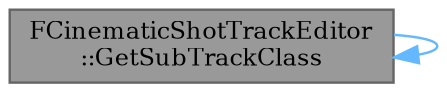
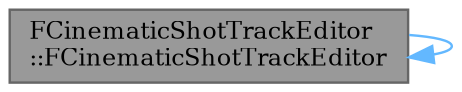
  digraph {
    rankdir=TB
    fontname="DejaVu Serif"
-   n1 [color=gray40 fillcolor=grey60 fontcolor=black fontname="DejaVu Serif" fontsize=10 height=0.2 label="FCinematicShotTrackEditor\l::GetSubTrackClass" shape=box style=filled width=0.4]
+   n1 [color=gray40 fillcolor=grey60 fontcolor=black fontname="DejaVu Serif" fontsize=10 height=0.2 label="FCinematicShotTrackEditor\l::FCinematicShotTrackEditor" shape=box style=filled width=0.4]
    n1 -> n1 [color=steelblue1 fontname="DejaVu Serif" fontsize=10 labelfontname=Helvetica labelfontsize=10 style=solid]
  }
